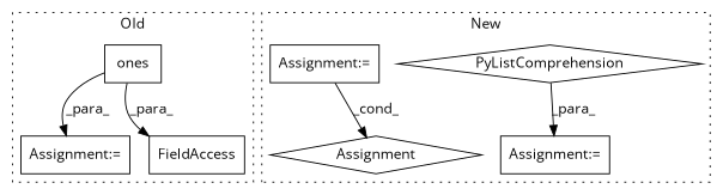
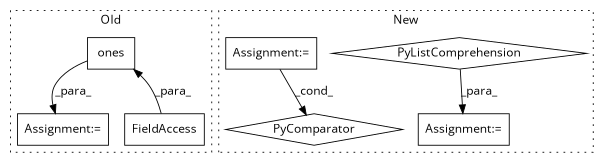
  digraph {
    fontname="Open Sans"
    node [a=7 fontname="Open Sans" l=1 s=5101 shape=box]
    edge [fontname="Open Sans"]
    n1 [a=32 l="5,1" label=ones s="3932,3949"]
    n2 [label="Assignment:=" s=3916]
    n3 [a=22 l=10 label=FieldAccess s=3939]
    n4 [a=109 l=108 label=PyListComprehension s=5020 shape=diamond]
-   n5 [a=113 l=19 label=Assignment shape=diamond]
+   n5 [a=113 l=19 label=PyComparator shape=diamond]
    n6 [label="Assignment:=" s=4990]
    n7 [l=19 label="Assignment:="]
    subgraph cluster_1 {
      label=Old
      style=dotted
      n1
      n2
      n3
    }
    subgraph cluster_2 {
      label=New
      style=dotted
      n4
      n5
      n6
      n7
    }
    n1 -> n2 [label=_para_]
-   n1 -> n3 [label=_para_]
+   n3 -> n1 [label=_para_]
    n4 -> n6 [label=_para_]
    n7 -> n5 [label=_cond_]
  }
